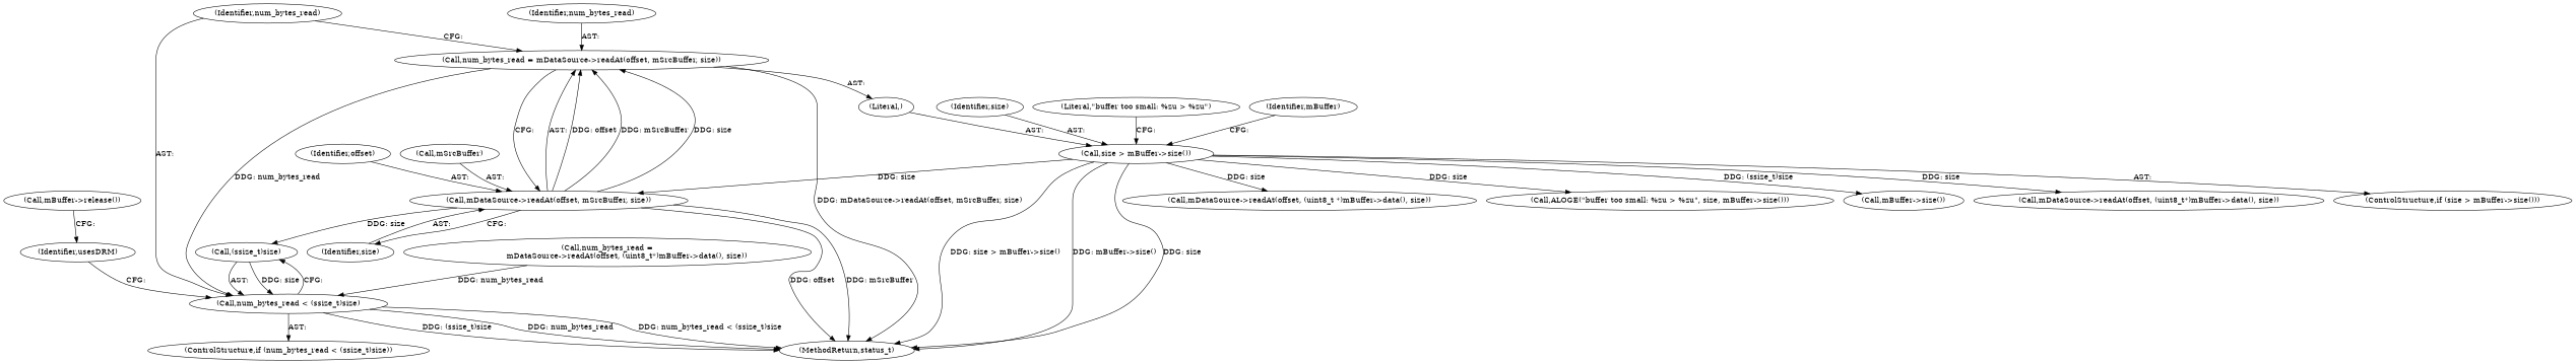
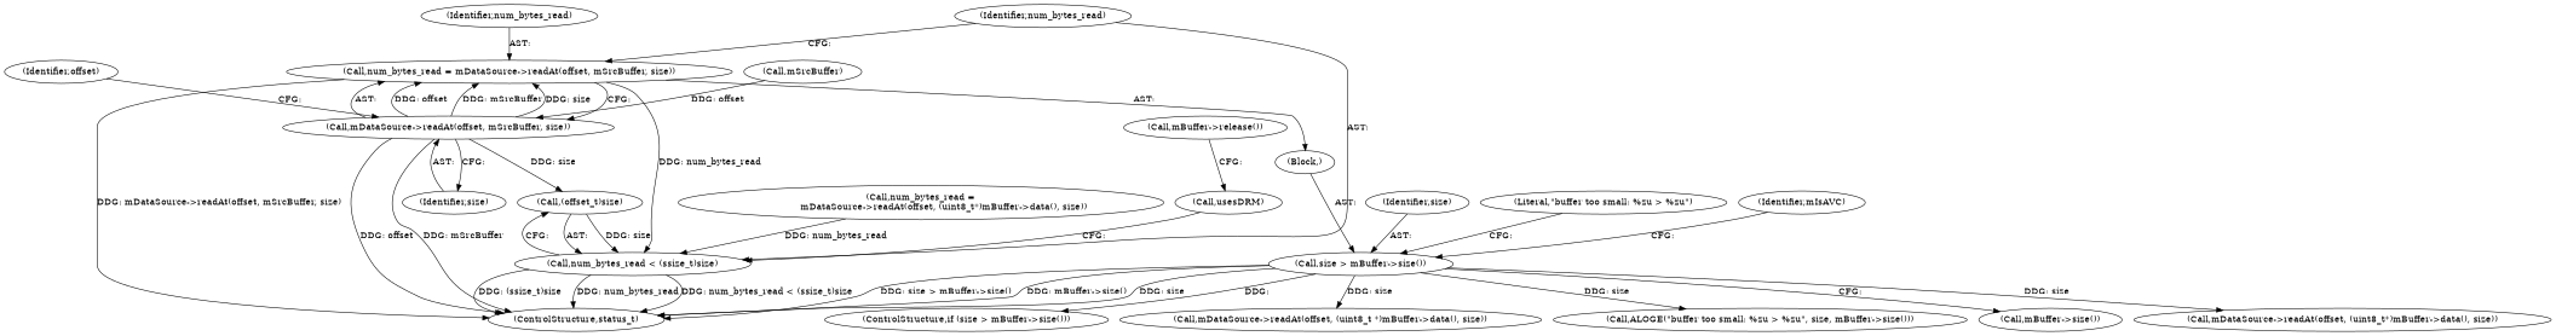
  digraph {
    n1 [label="(Call,num_bytes_read = mDataSource->readAt(offset, mSrcBuffer, size))"]
    n2 [label="(Call,mDataSource->readAt(offset, mSrcBuffer, size))"]
    n3 [label="(Call,num_bytes_read < (ssize_t)size)"]
-   n4 [label="(Literal,)"]
-   n5 [label="(MethodReturn,status_t)"]
+   n4 [label="(Block,)"]
+   n5 [label="(ControlStructure,status_t)"]
    n6 [label="(Identifier,size)"]
-   n7 [label="(Call,(ssize_t)size)"]
-   n8 [label="(ControlStructure,if (num_bytes_read < (ssize_t)size))"]
+   n7 [label="(Call,(offset_t)size)"]
    n9 [label="(Call,size > mBuffer->size())"]
    n10 [label="(Call,mDataSource->readAt(offset, (uint8_t *)mBuffer->data(), size))"]
    n11 [label="(Call,ALOGE(\"buffer too small: %zu > %zu\", size, mBuffer->size()))"]
    n12 [label="(Call,mBuffer->size())"]
    n13 [label="(Call,mDataSource->readAt(offset, (uint8_t*)mBuffer->data(), size))"]
    n14 [label="(ControlStructure,if (size > mBuffer->size()))"]
-   n15 [label="(Identifier,usesDRM)"]
+   n15 [label="(Call,usesDRM)"]
    n16 [label="(Identifier,offset)"]
    n17 [label="(Identifier,size)"]
    n18 [label="(Call,mSrcBuffer)"]
    n19 [label="(Identifier,num_bytes_read)"]
    n20 [label="(Literal,\"buffer too small: %zu > %zu\")"]
-   n21 [label="(Identifier,mBuffer)"]
+   n21 [label="(Identifier,mIsAVC)"]
    n22 [label="(Call,num_bytes_read =\n                mDataSource->readAt(offset, (uint8_t*)mBuffer->data(), size))"]
    n23 [label="(Identifier,num_bytes_read)"]
    n24 [label="(Call,mBuffer->release())"]
    n1 -> n2 [label="CFG: "]
    n1 -> n3 [label="DDG: num_bytes_read"]
    n1 -> n4 [label="AST: "]
    n1 -> n5 [label="DDG: mDataSource->readAt(offset, mSrcBuffer, size)"]
    n2 -> n1 [label="AST: "]
    n2 -> n1 [label="DDG: offset"]
    n2 -> n1 [label="DDG: mSrcBuffer"]
    n2 -> n1 [label="DDG: size"]
    n2 -> n5 [label="DDG: offset"]
    n2 -> n5 [label="DDG: mSrcBuffer"]
    n2 -> n6 [label="CFG: "]
    n2 -> n7 [label="DDG: size"]
    n3 -> n5 [label="DDG: (ssize_t)size"]
    n3 -> n5 [label="DDG: num_bytes_read"]
    n3 -> n5 [label="DDG: num_bytes_read < (ssize_t)size"]
    n3 -> n7 [label="CFG: "]
-   n3 -> n8 [label="AST: "]
    n4 -> n9 [label="AST: "]
    n6 -> n2 [label="AST: "]
    n7 -> n3 [label="AST: "]
    n7 -> n3 [label="DDG: size"]
-   n9 -> n2 [label="DDG: size"]
    n9 -> n5 [label="DDG: size > mBuffer->size()"]
    n9 -> n5 [label="DDG: mBuffer->size()"]
    n9 -> n5 [label="DDG: size"]
    n9 -> n10 [label="DDG: size"]
    n9 -> n11 [label="DDG: size"]
-   n9 -> n12 [label="DDG: (ssize_t)size"]
+   n9 -> n12 [label="CFG: "]
    n9 -> n13 [label="DDG: size"]
-   n9 -> n14 [label="AST: "]
+   n9 -> n14 [label="DDG: "]
    n15 -> n3 [label="CFG: "]
-   n16 -> n2 [label="AST: "]
+   n16 -> n2 [label="CFG: "]
    n17 -> n9 [label="AST: "]
-   n18 -> n2 [label="AST: "]
+   n18 -> n2 [label="DDG: offset"]
    n19 -> n1 [label="AST: "]
    n20 -> n9 [label="CFG: "]
    n21 -> n9 [label="CFG: "]
    n22 -> n3 [label="DDG: num_bytes_read"]
    n23 -> n1 [label="CFG: "]
    n23 -> n3 [label="AST: "]
    n24 -> n15 [label="CFG: "]
  }
